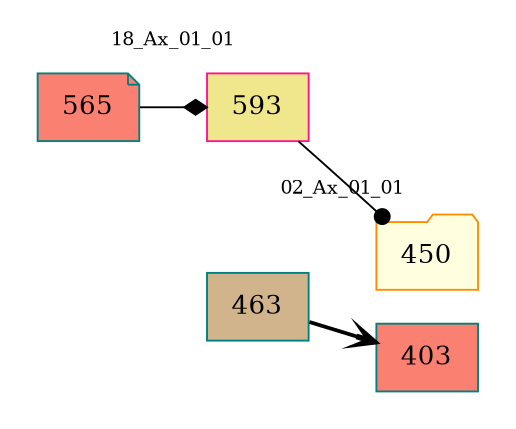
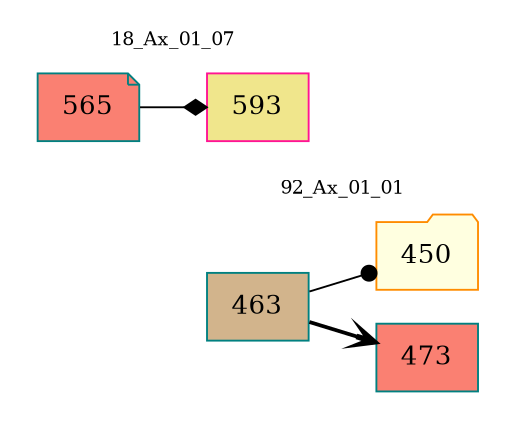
  digraph {
    rankdir=LR
    node [color=teal fillcolor=salmon shape=box style=filled]
    edge [color=black style=solid]
    n1 [label=565 shape=note]
    n2 [color=deeppink fillcolor=khaki label=593]
    n3 [fillcolor=tan label=463]
    n4 [color=darkorange fillcolor=lightyellow label=450 shape=folder]
-   n5 [label=403]
+   n5 [label=473]
    subgraph cluster_1 {
      color=white
      fontsize=10
-     label="18_Ax_01_01"
+     label="18_Ax_01_07"
      n1
      n2
    }
    subgraph cluster_2 {
      color=white
      fontsize=10
-     label="02_Ax_01_01"
+     label="92_Ax_01_01"
      n3
      n4
      n5
    }
    n1 -> n2 [arrowhead=diamond]
-   n2 -> n4 [arrowhead=dot]
+   n3 -> n4 [arrowhead=dot]
    n3 -> n5 [arrowhead=vee style=bold]
  }
